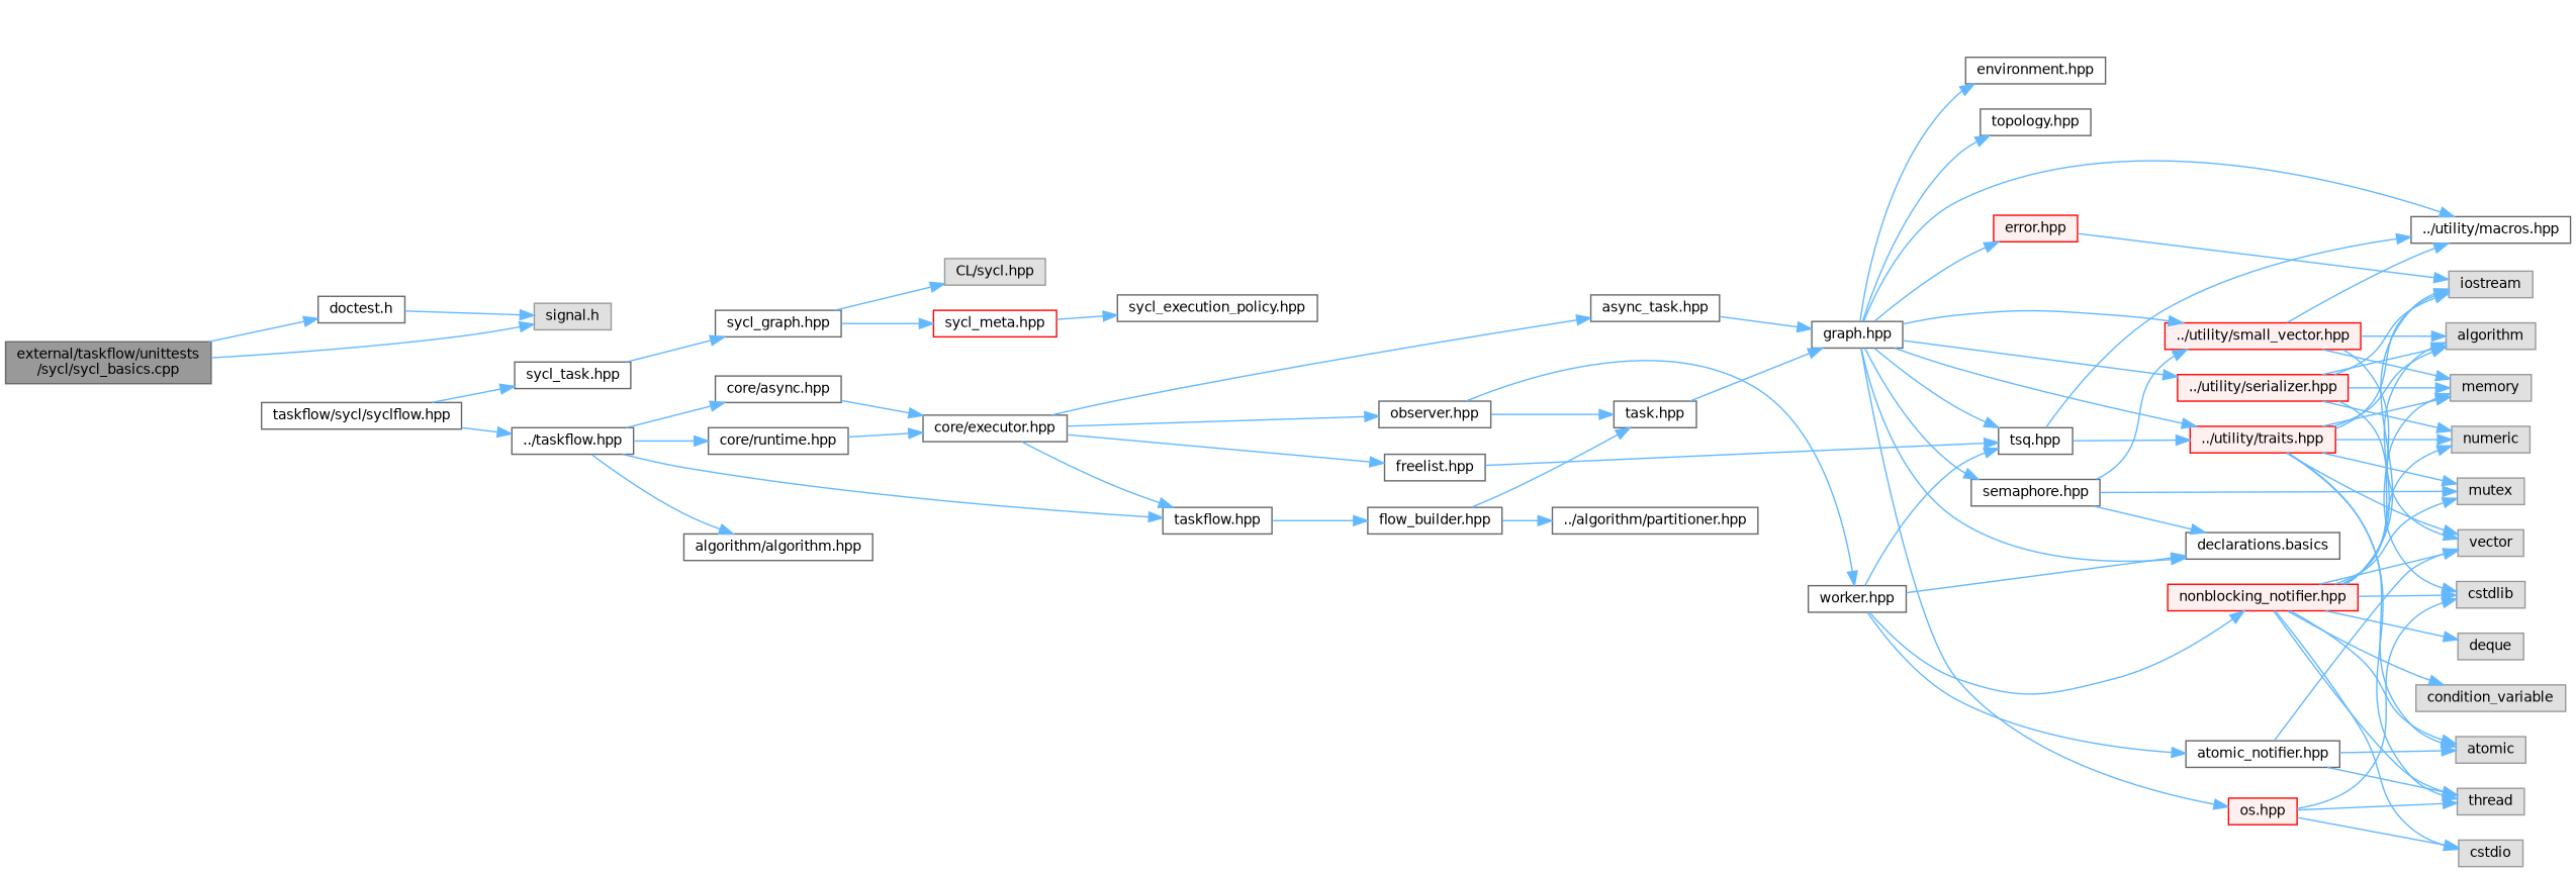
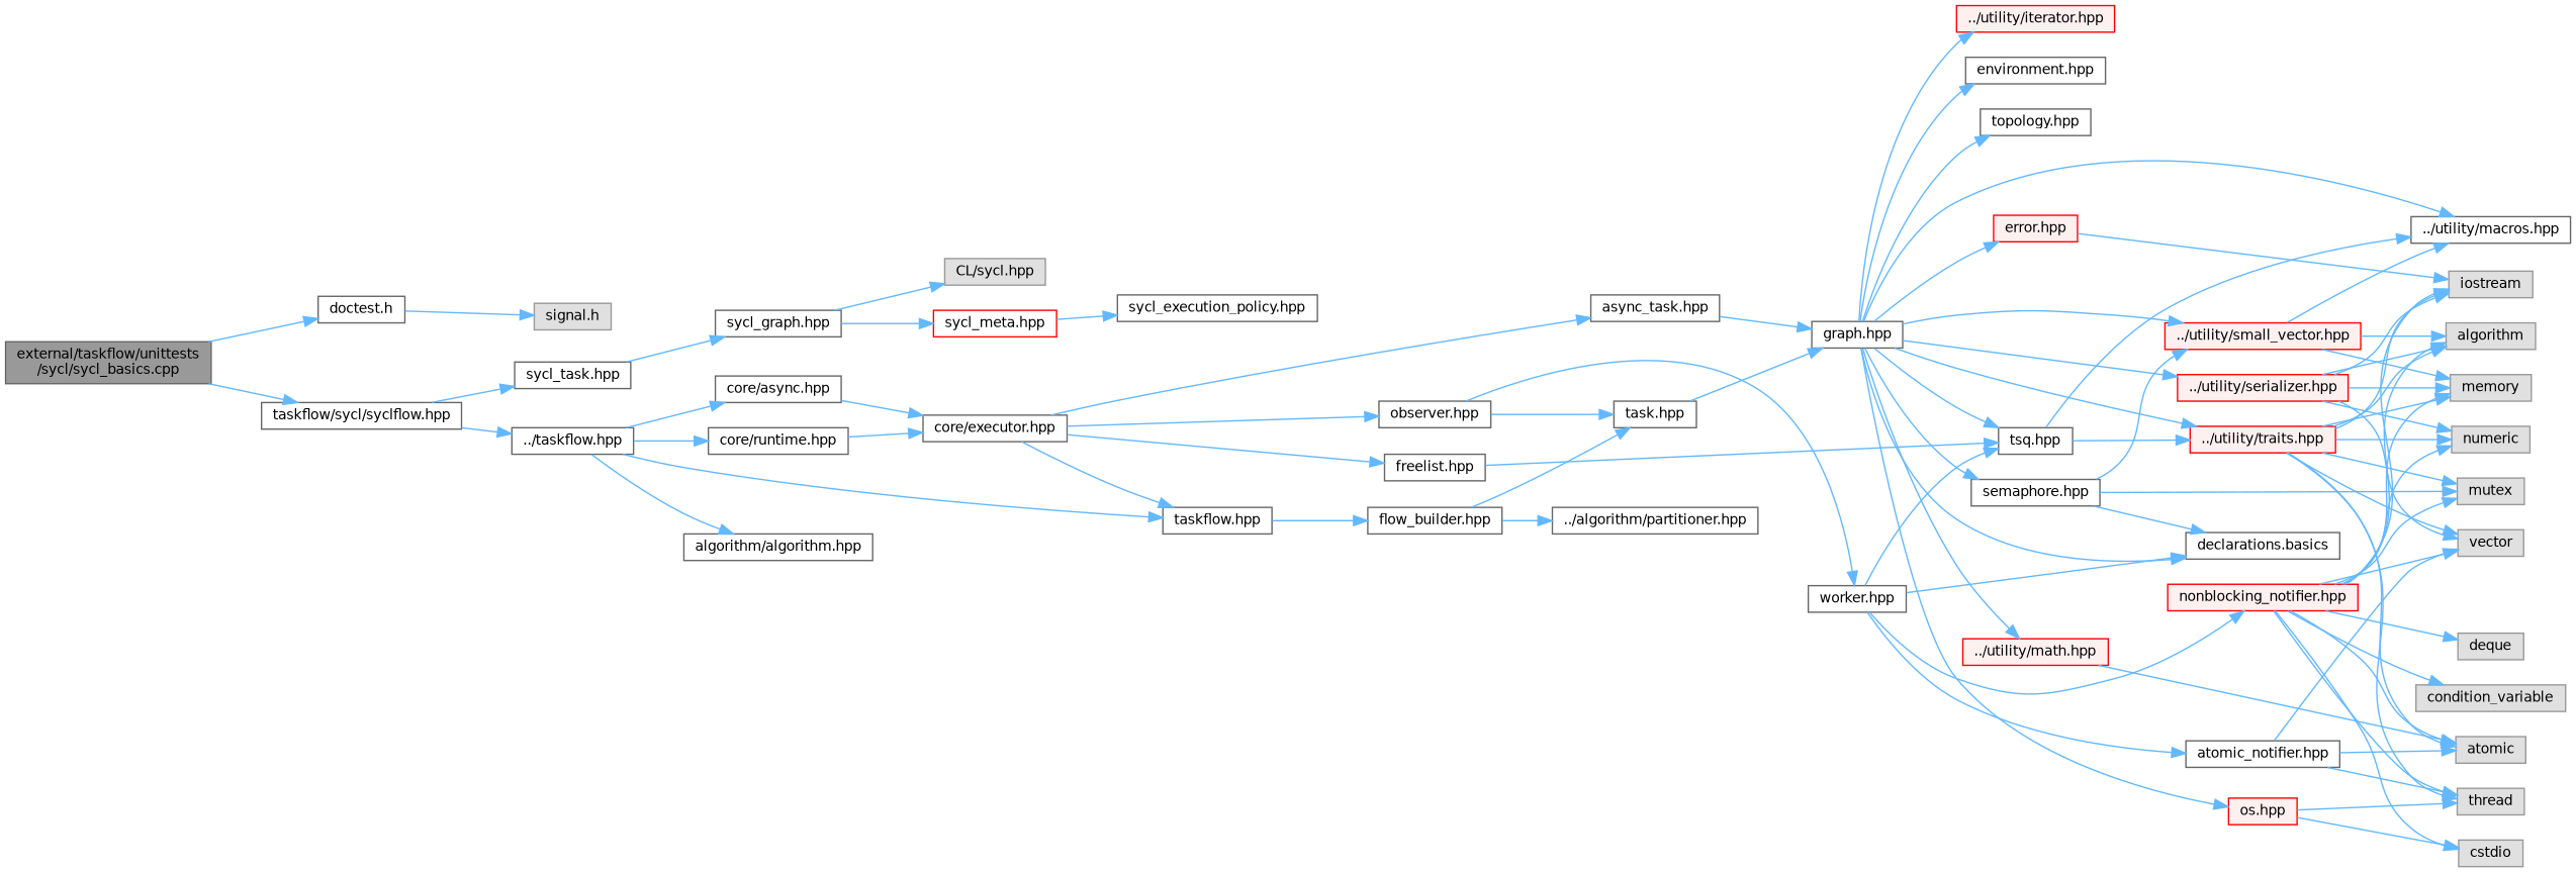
  digraph {
    rankdir=LR
    node [color=grey40 fillcolor=white fontname=Helvetica fontsize=10 shape=box style=filled]
    edge [color=steelblue1 fontname=Helvetica fontsize=10 labelfontname=Helvetica labelfontsize=10 style=solid]
    n1 [color=gray40 fillcolor=grey60 fontcolor=black height=0.2 label="external/taskflow/unittests\l/sycl/sycl_basics.cpp" width=0.4]
    n2 [height=0.2 label="doctest.h" width=0.4]
    n3 [height=0.2 label="taskflow/sycl/syclflow.hpp" width=0.4]
    n4 [color=grey60 fillcolor="#E0E0E0" height=0.2 label="signal.h" width=0.4]
    n5 [height=0.2 label="../taskflow.hpp" width=0.4]
    n6 [height=0.2 label="sycl_task.hpp" width=0.4]
    n7 [height=0.2 label="core/runtime.hpp" width=0.4]
    n8 [height=0.2 label="core/async.hpp" width=0.4]
    n9 [height=0.2 label="algorithm/algorithm.hpp" width=0.4]
    n10 [height=0.2 label="taskflow.hpp" width=0.4]
    n11 [height=0.2 label="sycl_graph.hpp" width=0.4]
    n12 [height=0.2 label="core/executor.hpp" width=0.4]
    n13 [height=0.2 label="observer.hpp" width=0.4]
    n14 [height=0.2 label="async_task.hpp" width=0.4]
    n15 [height=0.2 label="freelist.hpp" width=0.4]
    n16 [height=0.2 label="task.hpp" width=0.4]
    n17 [height=0.2 label="worker.hpp" width=0.4]
    n18 [height=0.2 label="flow_builder.hpp" width=0.4]
    n19 [height=0.2 label="graph.hpp" width=0.4]
    n20 [height=0.2 label="tsq.hpp" width=0.4]
    n21 [height=0.2 label="declarations.basics" width=0.4]
    n22 [height=0.2 label="atomic_notifier.hpp" width=0.4]
    n23 [color=red fillcolor="#FFF0F0" height=0.2 label="nonblocking_notifier.hpp" width=0.4]
    n24 [height=0.2 label="../utility/macros.hpp" width=0.4]
    n25 [color=red fillcolor="#FFF0F0" height=0.2 label="../utility/traits.hpp" width=0.4]
    n26 [color=red fillcolor="#FFF0F0" height=0.2 label="os.hpp" width=0.4]
+   n27 [color=red fillcolor="#FFF0F0" height=0.2 label="../utility/iterator.hpp" width=0.4]
+   n28 [color=red fillcolor="#FFF0F0" height=0.2 label="../utility/math.hpp" width=0.4]
    n29 [color=red fillcolor="#FFF0F0" height=0.2 label="../utility/small_vector.hpp" width=0.4]
    n30 [color=red fillcolor="#FFF0F0" height=0.2 label="../utility/serializer.hpp" width=0.4]
    n31 [color=red fillcolor="#FFF0F0" height=0.2 label="error.hpp" width=0.4]
    n32 [height=0.2 label="semaphore.hpp" width=0.4]
    n33 [height=0.2 label="environment.hpp" width=0.4]
    n34 [height=0.2 label="topology.hpp" width=0.4]
    n35 [color=grey60 fillcolor="#E0E0E0" height=0.2 label=iostream width=0.4]
    n36 [color=grey60 fillcolor="#E0E0E0" height=0.2 label=mutex width=0.4]
    n37 [color=grey60 fillcolor="#E0E0E0" height=0.2 label=vector width=0.4]
    n38 [color=grey60 fillcolor="#E0E0E0" height=0.2 label=algorithm width=0.4]
    n39 [color=grey60 fillcolor="#E0E0E0" height=0.2 label=memory width=0.4]
    n40 [color=grey60 fillcolor="#E0E0E0" height=0.2 label=atomic width=0.4]
    n41 [color=grey60 fillcolor="#E0E0E0" height=0.2 label=thread width=0.4]
    n42 [color=grey60 fillcolor="#E0E0E0" height=0.2 label=numeric width=0.4]
-   n43 [color=grey60 fillcolor="#E0E0E0" height=0.2 label=cstdlib width=0.4]
    n44 [color=grey60 fillcolor="#E0E0E0" height=0.2 label=cstdio width=0.4]
    n45 [color=grey60 fillcolor="#E0E0E0" height=0.2 label=deque width=0.4]
    n46 [color=grey60 fillcolor="#E0E0E0" height=0.2 label=condition_variable width=0.4]
    n47 [height=0.2 label="../algorithm/partitioner.hpp" width=0.4]
    n48 [color=grey60 fillcolor="#E0E0E0" height=0.2 label="CL/sycl.hpp" width=0.4]
    n49 [color=red height=0.2 label="sycl_meta.hpp" width=0.4]
    n50 [height=0.2 label="sycl_execution_policy.hpp" width=0.4]
    n1 -> n2
-   n1 -> n4
+   n1 -> n3
    n2 -> n4
    n3 -> n5
    n3 -> n6
    n5 -> n7
    n5 -> n8
    n5 -> n9
    n5 -> n10
    n6 -> n11
    n7 -> n12
    n8 -> n12
    n10 -> n18
    n11 -> n48
    n11 -> n49
    n12 -> n10
    n12 -> n13
    n12 -> n14
    n12 -> n15
    n13 -> n16
    n13 -> n17
    n14 -> n19
    n15 -> n20
    n16 -> n19
    n17 -> n20
    n17 -> n21
    n17 -> n22
    n17 -> n23
    n18 -> n16
    n18 -> n47
    n19 -> n20
    n19 -> n21
    n19 -> n24
    n19 -> n25
    n19 -> n26
+   n19 -> n27
+   n19 -> n28
    n19 -> n29
    n19 -> n30
    n19 -> n31
    n19 -> n32
    n19 -> n33
    n19 -> n34
    n20 -> n24
    n20 -> n25
    n22 -> n37
    n22 -> n40
    n22 -> n41
    n23 -> n35
    n23 -> n36
    n23 -> n37
    n23 -> n38
    n23 -> n39
    n23 -> n40
    n23 -> n41
    n23 -> n42
-   n23 -> n43
    n23 -> n44
    n23 -> n45
    n23 -> n46
    n25 -> n35
    n25 -> n36
    n25 -> n37
    n25 -> n38
    n25 -> n39
    n25 -> n40
    n25 -> n41
    n25 -> n42
    n26 -> n41
-   n26 -> n43
    n26 -> n44
+   n28 -> n40
    n29 -> n24
    n29 -> n38
    n29 -> n39
-   n29 -> n43
    n30 -> n35
    n30 -> n37
    n30 -> n38
    n30 -> n39
    n30 -> n42
    n31 -> n35
    n32 -> n21
    n32 -> n29
    n32 -> n36
    n49 -> n50
  }
